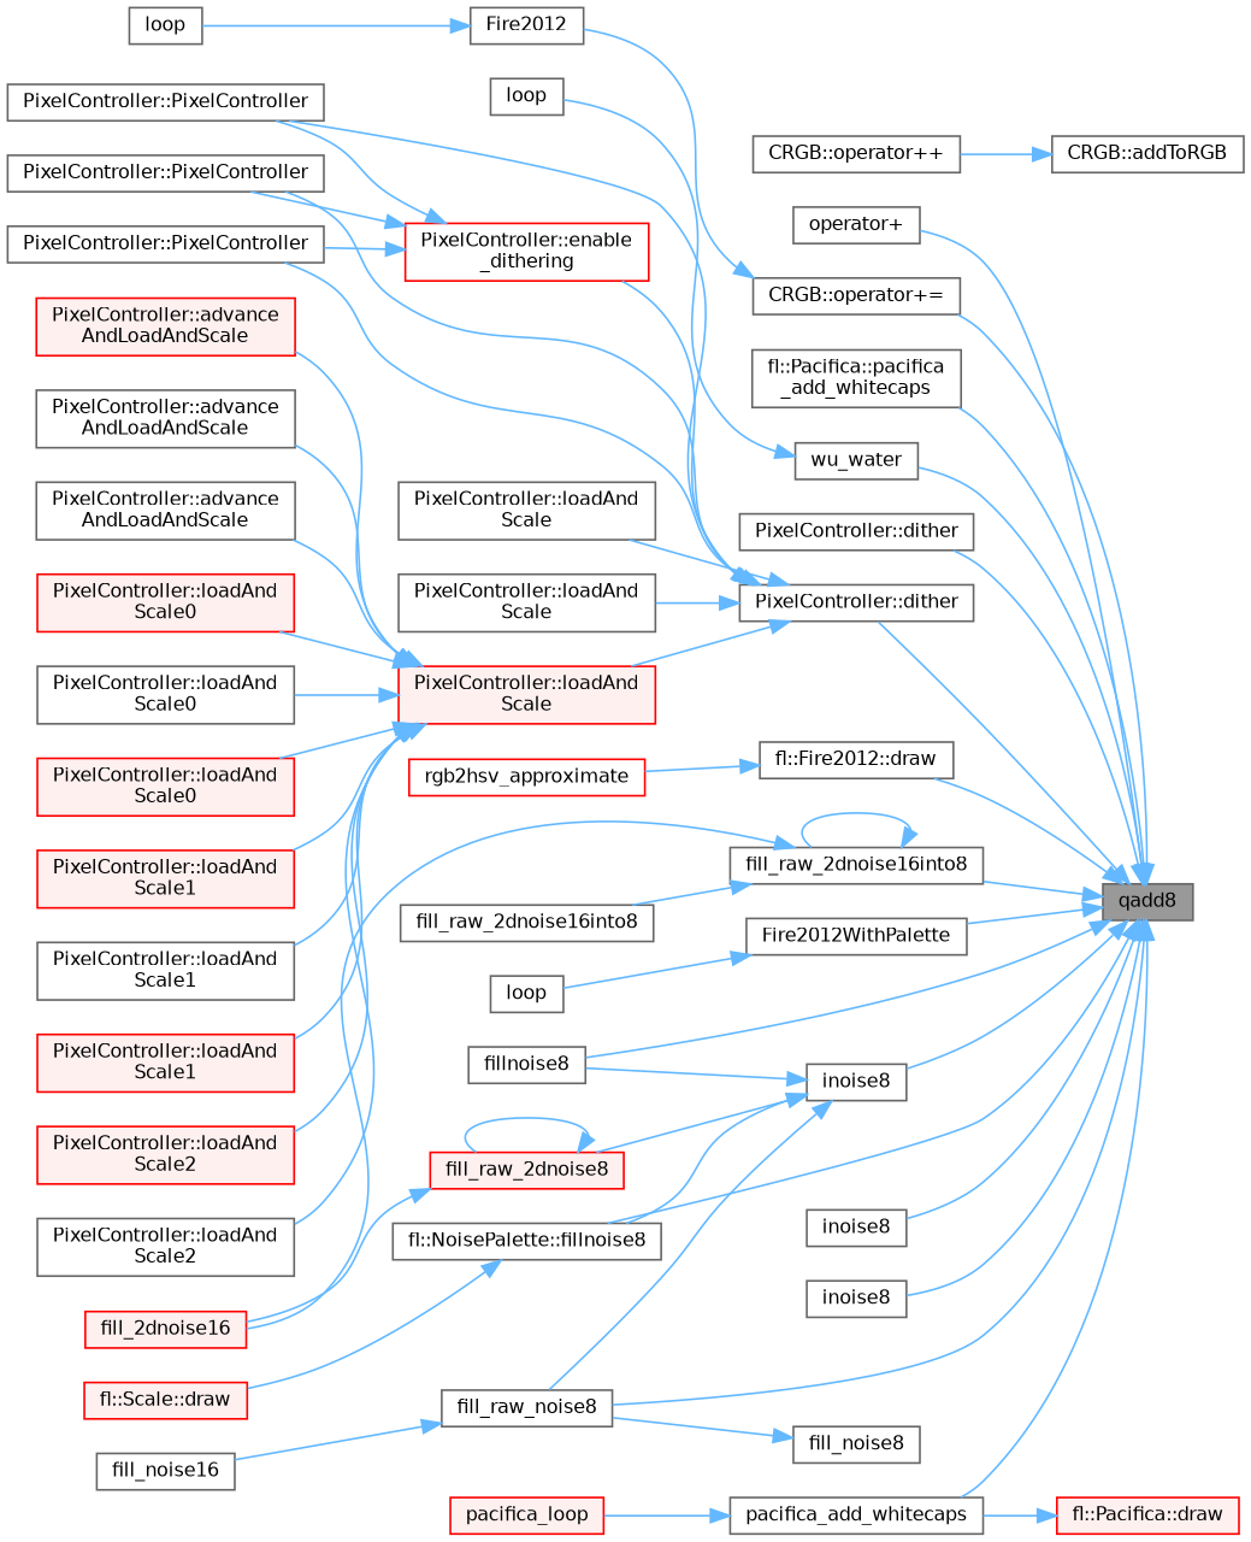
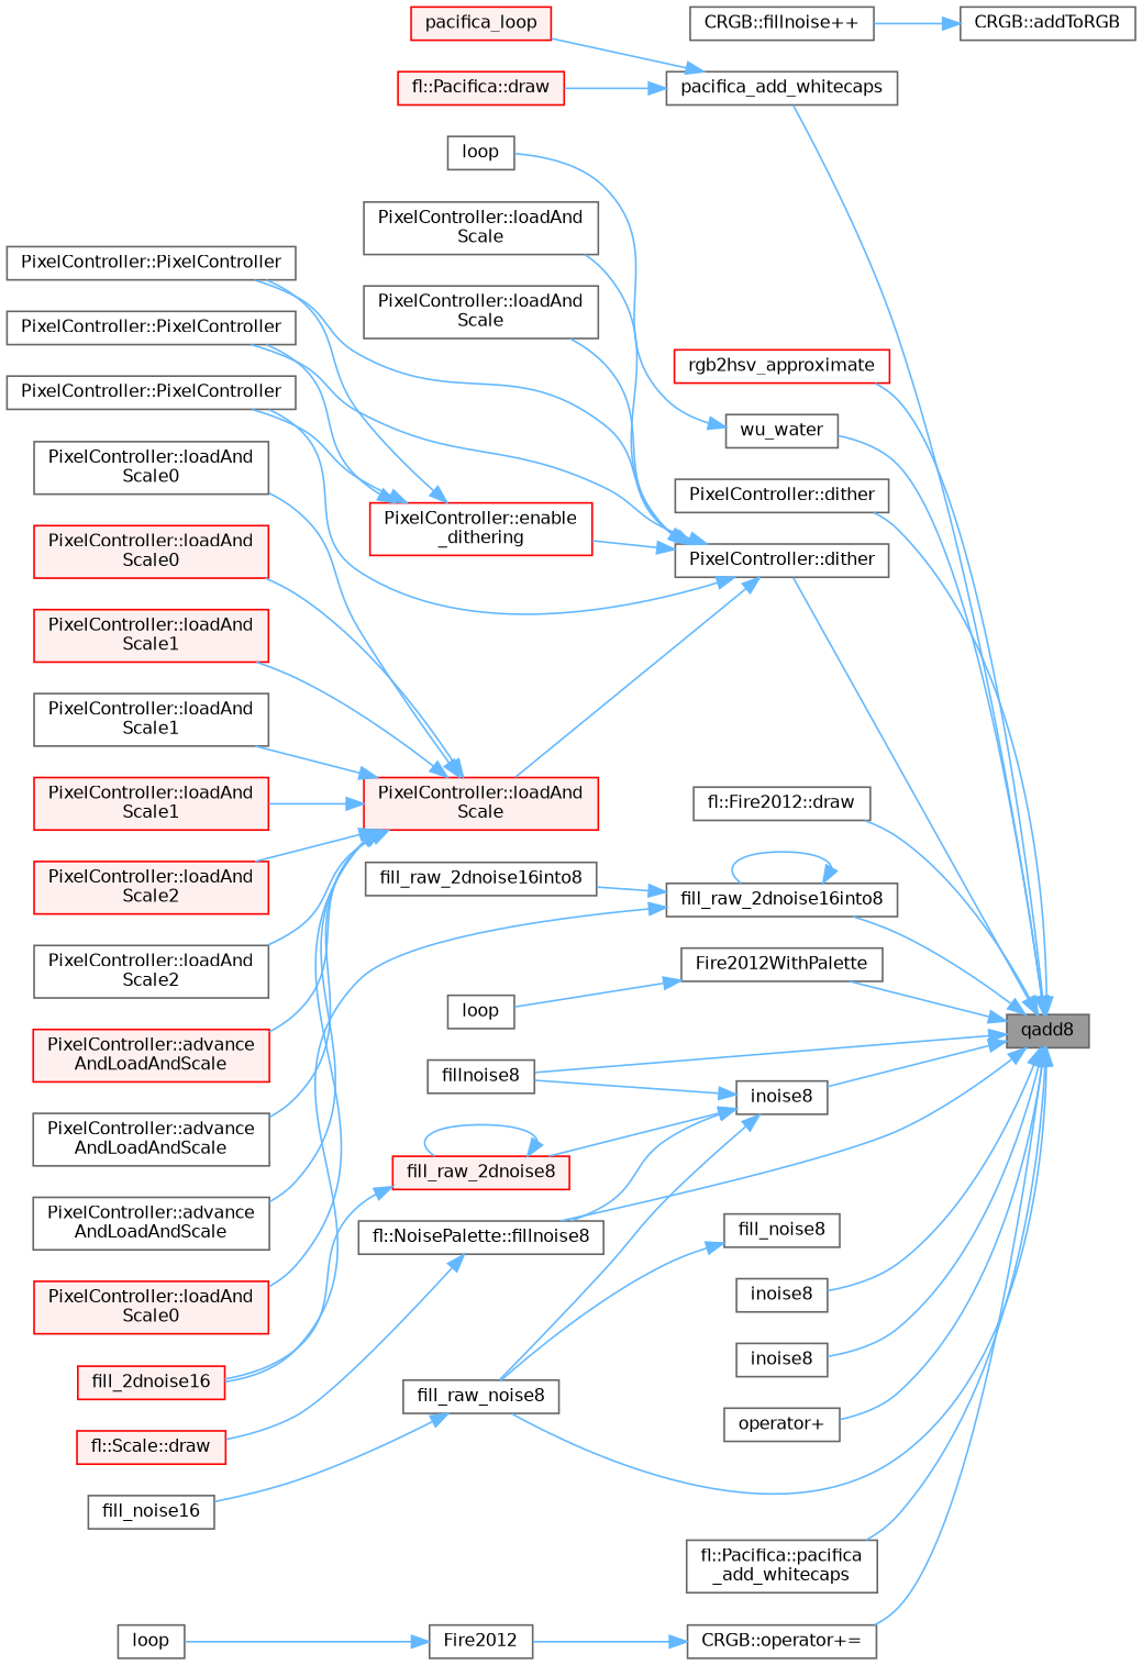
  digraph {
    rankdir=RL
    node [color=grey40 fillcolor=white fontname=Helvetica fontsize=10 shape=box style=filled]
    edge [color=steelblue1 dir=back fontname=Helvetica fontsize=10 labelfontname=Helvetica labelfontsize=10 style=solid]
    n1 [color=gray40 fillcolor=grey60 fontcolor=black height=0.2 label=qadd8 width=0.4]
    n2 [height=0.2 label="PixelController::dither" width=0.4]
    n3 [height=0.2 label="PixelController::dither" width=0.4]
    n4 [height=0.2 label="fl::Fire2012::draw" width=0.4]
    n5 [height=0.2 label=fill_raw_2dnoise16into8 width=0.4]
    n6 [height=0.2 label=fill_raw_noise8 width=0.4]
    n7 [height=0.2 label=fillnoise8 width=0.4]
    n8 [height=0.2 label="fl::NoisePalette::fillnoise8" width=0.4]
    n9 [height=0.2 label=Fire2012WithPalette width=0.4]
    n10 [height=0.2 label=inoise8 width=0.4]
    n11 [height=0.2 label=inoise8 width=0.4]
    n12 [height=0.2 label=inoise8 width=0.4]
    n13 [height=0.2 label="operator+" width=0.4]
    n14 [height=0.2 label="CRGB::operator+=" width=0.4]
    n15 [height=0.2 label="fl::Pacifica::pacifica\l_add_whitecaps" width=0.4]
    n16 [height=0.2 label=pacifica_add_whitecaps width=0.4]
    n17 [color=red height=0.2 label=rgb2hsv_approximate width=0.4]
    n18 [height=0.2 label=wu_water width=0.4]
    n19 [height=0.2 label="CRGB::addToRGB" width=0.4]
-   n20 [height=0.2 label="CRGB::operator++" width=0.4]
+   n20 [height=0.2 label="CRGB::fillnoise++" width=0.4]
    n21 [height=0.2 label="PixelController::PixelController" width=0.4]
    n22 [height=0.2 label="PixelController::PixelController" width=0.4]
    n23 [height=0.2 label="PixelController::PixelController" width=0.4]
    n24 [color=red height=0.2 label="PixelController::enable\l_dithering" width=0.4]
    n25 [color=red fillcolor="#FFF0F0" height=0.2 label="PixelController::loadAnd\lScale" width=0.4]
    n26 [height=0.2 label="PixelController::loadAnd\lScale" width=0.4]
    n27 [height=0.2 label="PixelController::loadAnd\lScale" width=0.4]
    n28 [color=red fillcolor="#FFF0F0" height=0.2 label=fill_2dnoise16 width=0.4]
    n29 [height=0.2 label=fill_raw_2dnoise16into8 width=0.4]
    n30 [height=0.2 label=fill_noise16 width=0.4]
    n31 [color=red fillcolor="#FFF0F0" height=0.2 label="fl::Scale::draw" width=0.4]
    n32 [height=0.2 label=Fire2012 width=0.4]
    n33 [height=0.2 label=loop width=0.4]
    n34 [height=0.2 label=loop width=0.4]
    n35 [color=red fillcolor="#FFF0F0" height=0.2 label=fill_raw_2dnoise8 width=0.4]
    n36 [color=red fillcolor="#FFF0F0" height=0.2 label="fl::Pacifica::draw" width=0.4]
    n37 [color=red fillcolor="#FFF0F0" height=0.2 label=pacifica_loop width=0.4]
    n38 [height=0.2 label=loop width=0.4]
    n39 [color=red fillcolor="#FFF0F0" height=0.2 label="PixelController::advance\lAndLoadAndScale" width=0.4]
    n40 [height=0.2 label="PixelController::advance\lAndLoadAndScale" width=0.4]
    n41 [height=0.2 label="PixelController::advance\lAndLoadAndScale" width=0.4]
    n42 [color=red fillcolor="#FFF0F0" height=0.2 label="PixelController::loadAnd\lScale0" width=0.4]
    n43 [height=0.2 label="PixelController::loadAnd\lScale0" width=0.4]
    n44 [color=red fillcolor="#FFF0F0" height=0.2 label="PixelController::loadAnd\lScale0" width=0.4]
    n45 [color=red fillcolor="#FFF0F0" height=0.2 label="PixelController::loadAnd\lScale1" width=0.4]
    n46 [height=0.2 label="PixelController::loadAnd\lScale1" width=0.4]
    n47 [color=red fillcolor="#FFF0F0" height=0.2 label="PixelController::loadAnd\lScale1" width=0.4]
    n48 [color=red fillcolor="#FFF0F0" height=0.2 label="PixelController::loadAnd\lScale2" width=0.4]
    n49 [height=0.2 label="PixelController::loadAnd\lScale2" width=0.4]
    n50 [height=0.2 label=fill_noise8 width=0.4]
    n1 -> n2
    n1 -> n3
    n1 -> n4
    n1 -> n5
    n1 -> n6
    n1 -> n7
    n1 -> n8
    n1 -> n9
    n1 -> n10
    n1 -> n11
    n1 -> n12
    n1 -> n13
    n1 -> n14
    n1 -> n15
    n1 -> n16
-   n4 -> n17
+   n1 -> n17
    n1 -> n18
    n3 -> n21
    n3 -> n22
    n3 -> n23
    n3 -> n24
    n3 -> n25
    n3 -> n26
    n3 -> n27
    n5 -> n5
    n5 -> n28
    n5 -> n29
    n6 -> n30
    n8 -> n31
    n9 -> n34
    n12 -> n6
    n12 -> n7
    n12 -> n8
    n12 -> n35
    n14 -> n32
-   n36 -> n16
+   n16 -> n36
    n16 -> n37
    n18 -> n38
    n19 -> n20
    n24 -> n21
    n24 -> n22
    n24 -> n23
    n25 -> n39
    n25 -> n40
    n25 -> n41
    n25 -> n42
    n25 -> n43
    n25 -> n44
    n25 -> n45
    n25 -> n46
    n25 -> n47
    n25 -> n48
    n25 -> n49
    n32 -> n33
    n35 -> n28
    n35 -> n35
    n50 -> n6
  }
